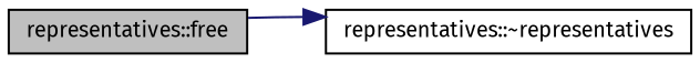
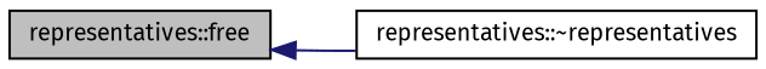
  digraph {
    rankdir=LR
    fontname="Fira Sans"
    node [color=black fontname="Fira Sans" fontsize=10 shape=record style=filled]
    n1 [fillcolor=grey75 fontcolor=black height=0.2 label="representatives::free" width=0.4]
    n2 [fillcolor=white height=0.2 label="representatives::~representatives" width=0.4]
-   n2 -> n1 [color=midnightblue dir=back fontname="Fira Sans" fontsize=10 labelfontname=Helvetica labelfontsize=10 style=solid]
+   n1 -> n2 [color=midnightblue dir=back fontname="Fira Sans" fontsize=10 labelfontname=Helvetica labelfontsize=10 style=solid]
  }
